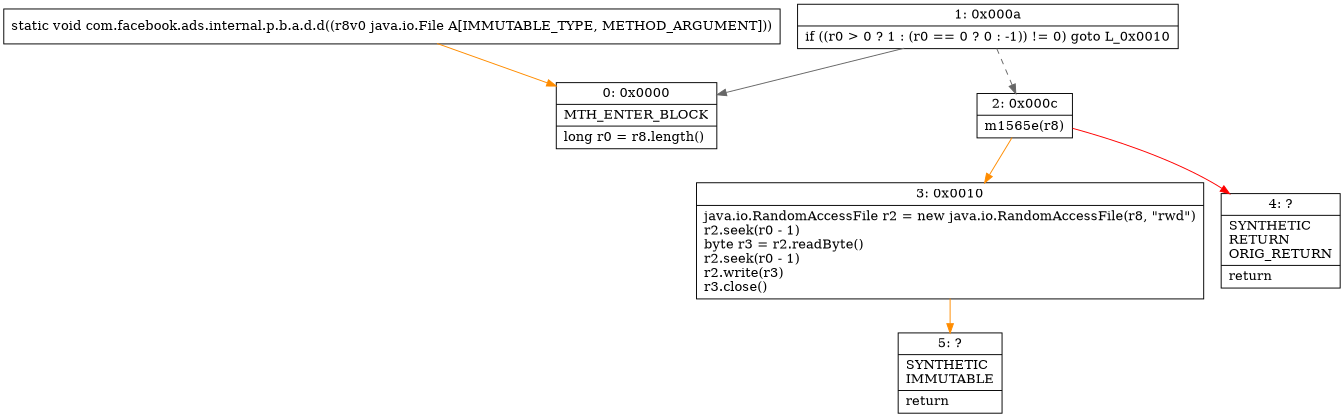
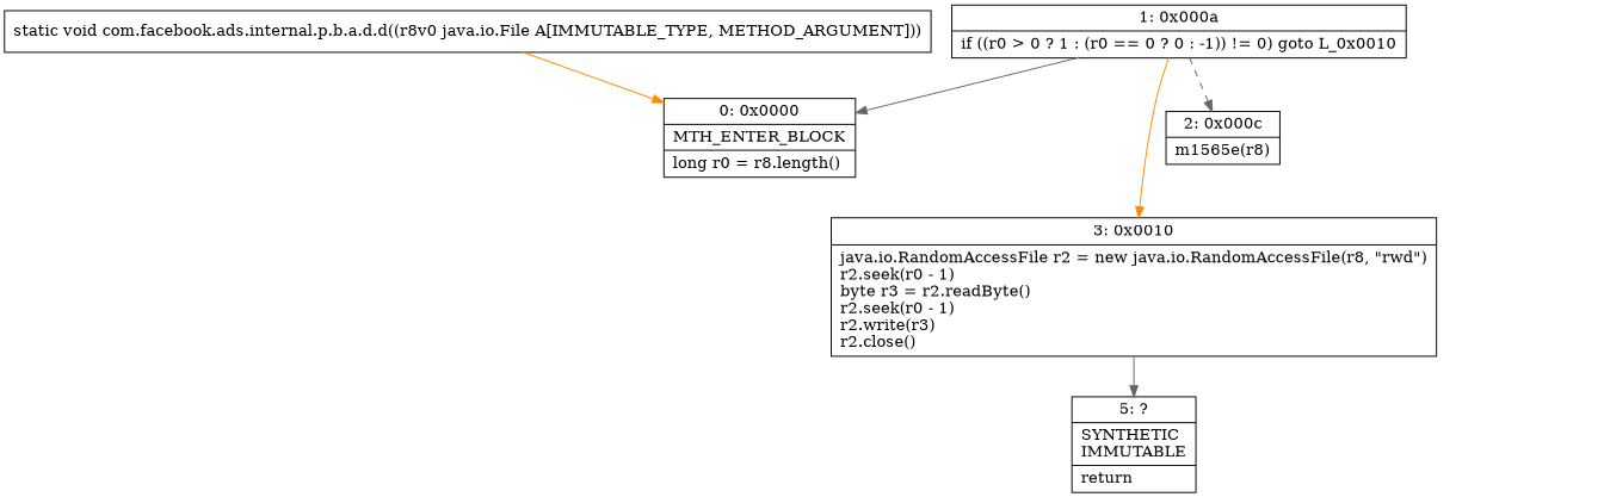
  digraph {
    node [shape=record]
    edge [color=darkorange]
    n1 [label="{0\:\ 0x0000|MTH_ENTER_BLOCK\l|long r0 = r8.length()\l}"]
    n2 [label="{1\:\ 0x000a|if ((r0 \> 0 ? 1 : (r0 == 0 ? 0 : \-1)) != 0) goto L_0x0010\l}"]
    n3 [label="{2\:\ 0x000c|m1565e(r8)\l}"]
-   n4 [label="{3\:\ 0x0010|java.io.RandomAccessFile r2 = new java.io.RandomAccessFile(r8, \"rwd\")\lr2.seek(r0 \- 1)\lbyte r3 = r2.readByte()\lr2.seek(r0 \- 1)\lr2.write(r3)\lr3.close()\l}"]
-   n5 [label="{4\:\ ?|SYNTHETIC\lRETURN\lORIG_RETURN\l|return\l}"]
+   n4 [label="{3\:\ 0x0010|java.io.RandomAccessFile r2 = new java.io.RandomAccessFile(r8, \"rwd\")\lr2.seek(r0 \- 1)\lbyte r3 = r2.readByte()\lr2.seek(r0 \- 1)\lr2.write(r3)\lr2.close()\l}"]
    n6 [label="{5\:\ ?|SYNTHETIC\lIMMUTABLE\l|return\l}"]
    n7 [label="{static void com.facebook.ads.internal.p.b.a.d.d((r8v0 java.io.File A[IMMUTABLE_TYPE, METHOD_ARGUMENT])) }"]
    n2 -> n1 [color=gray40]
    n2 -> n3 [color=gray40 style=dashed]
-   n3 -> n4
-   n3 -> n5 [color=red]
-   n4 -> n6
+   n2 -> n4
+   n4 -> n6 [color=gray40]
    n7 -> n1
  }
